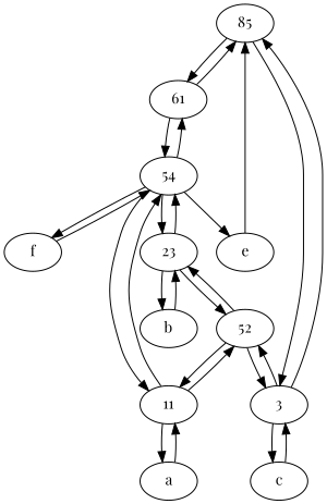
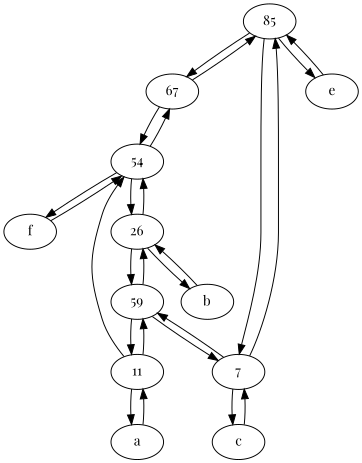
  digraph {
    fontname="Playfair Display"
    node [fontname="Playfair Display"]
    edge [fontname="Playfair Display"]
    n1 [label=85]
-   61
+   61 [label=67]
    54
-   7 [label=3]
+   7
    e
-   23
+   23 [label=26]
    11
    f
-   52
+   52 [label=59]
    c
    b
    a
    n1 -> 61
    n1 -> 7
-   54 -> e
+   n1 -> e
    61 -> n1
    61 -> 54
    54 -> 61
    54 -> 23
-   54 -> 11
    54 -> f
    7 -> n1
    7 -> 52
    7 -> c
    e -> n1
    23 -> 54
    23 -> 52
    23 -> b
    11 -> 54
    11 -> 52
    11 -> a
    f -> 54
    52 -> 7
    52 -> 23
    52 -> 11
    c -> 7
    b -> 23
    a -> 11
  }
